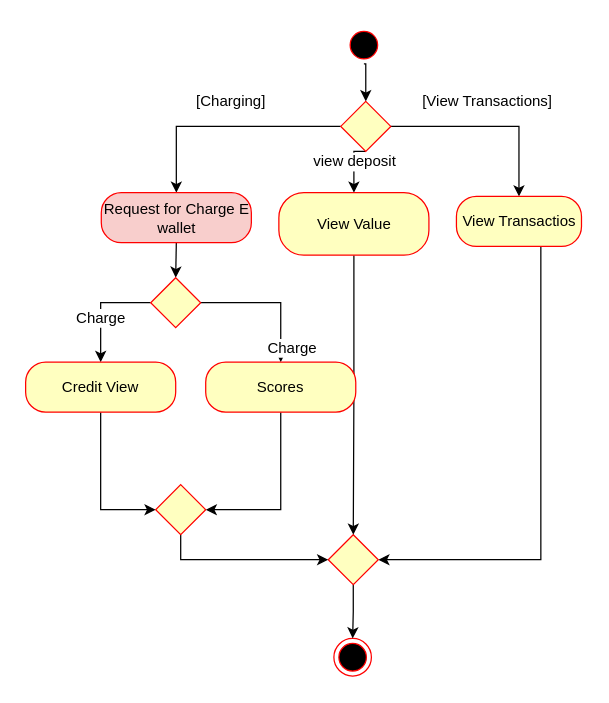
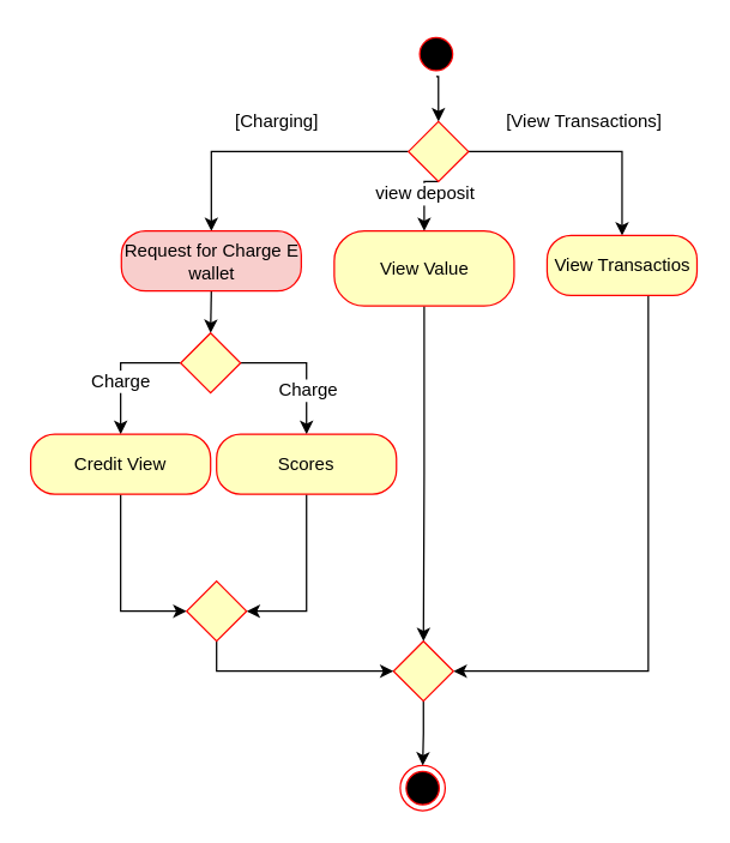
  <mxCell id="0" />
  <mxCell id="1" parent="0" />
  <mxCell id="2" style="edgeStyle=orthogonalEdgeStyle;rounded=0;orthogonalLoop=1;jettySize=auto;html=1;exitX=0.5;exitY=1;exitDx=0;exitDy=0;entryX=0.5;entryY=0;entryDx=0;entryDy=0;" edge="1" parent="1" source="3" target="11"><mxGeometry relative="1" as="geometry" /></mxCell>
  <mxCell id="3" value="" style="ellipse;html=1;shape=startState;fillColor=#000000;strokeColor=#ff0000;labelBackgroundColor=none;" vertex="1" parent="1"><mxGeometry x="275.5" y="20.5" width="30" height="30" as="geometry" /></mxCell>
  <mxCell id="4" value="" style="ellipse;html=1;shape=endState;fillColor=#000000;strokeColor=#ff0000;" vertex="1" parent="1"><mxGeometry x="266.5" y="510" width="30" height="30" as="geometry" /></mxCell>
  <mxCell id="5" style="edgeStyle=orthogonalEdgeStyle;rounded=0;orthogonalLoop=1;jettySize=auto;html=1;exitX=0;exitY=0.5;exitDx=0;exitDy=0;entryX=0.5;entryY=0;entryDx=0;entryDy=0;" edge="1" parent="1" source="11" target="13"><mxGeometry relative="1" as="geometry" /></mxCell>
  <mxCell id="6" value="[Charging]" style="text;html=1;resizable=0;points=[];align=center;verticalAlign=middle;labelBackgroundColor=#ffffff;" vertex="1" connectable="0" parent="5"><mxGeometry x="-0.008" relative="1" as="geometry"><mxPoint x="3" y="-20" as="offset" /></mxGeometry></mxCell>
  <mxCell id="7" style="edgeStyle=orthogonalEdgeStyle;rounded=0;orthogonalLoop=1;jettySize=auto;html=1;exitX=1;exitY=0.5;exitDx=0;exitDy=0;entryX=0.5;entryY=0;entryDx=0;entryDy=0;" edge="1" parent="1" source="11" target="15"><mxGeometry relative="1" as="geometry" /></mxCell>
  <mxCell id="8" value="[View Transactions]" style="text;html=1;resizable=0;points=[];align=center;verticalAlign=middle;labelBackgroundColor=#ffffff;" vertex="1" connectable="0" parent="7"><mxGeometry x="-0.081" y="-2" relative="1" as="geometry"><mxPoint x="3" y="-22" as="offset" /></mxGeometry></mxCell>
  <mxCell id="9" style="edgeStyle=orthogonalEdgeStyle;rounded=0;orthogonalLoop=1;jettySize=auto;html=1;exitX=0.5;exitY=1;exitDx=0;exitDy=0;entryX=0.5;entryY=0;entryDx=0;entryDy=0;" edge="1" parent="1" source="11" target="19"><mxGeometry relative="1" as="geometry" /></mxCell>
  <mxCell id="10" value="view deposit" style="text;html=1;resizable=0;points=[];align=center;verticalAlign=middle;labelBackgroundColor=#ffffff;" vertex="1" connectable="0" parent="9"><mxGeometry x="-0.184" relative="1" as="geometry"><mxPoint as="offset" /></mxGeometry></mxCell>
  <mxCell id="11" value="" style="shape=rhombus;html=1;verticalLabelPosition=top;verticalAlignment=bottom;fillColor=#FFFFC0;strokeColor=#FF0000;" vertex="1" parent="1"><mxGeometry x="272" y="80.5" width="40" height="40" as="geometry" /></mxCell>
  <mxCell id="12" style="edgeStyle=orthogonalEdgeStyle;rounded=0;orthogonalLoop=1;jettySize=auto;html=1;exitX=0.5;exitY=1;exitDx=0;exitDy=0;entryX=0.5;entryY=0;entryDx=0;entryDy=0;" edge="1" parent="1" source="13" target="24"><mxGeometry relative="1" as="geometry" /></mxCell>
  <mxCell id="13" value="&lt;span&gt;Request for Charge E wallet&lt;/span&gt;" style="rounded=1;whiteSpace=wrap;html=1;arcSize=40;fontColor=#000000;fillColor=#f8cecc;strokeColor=#ff0000;" vertex="1" parent="1"><mxGeometry x="80.5" y="153.5" width="120" height="40" as="geometry" /></mxCell>
  <mxCell id="14" style="edgeStyle=orthogonalEdgeStyle;rounded=0;orthogonalLoop=1;jettySize=auto;html=1;entryX=1;entryY=0.5;entryDx=0;entryDy=0;" edge="1" parent="1" source="15" target="17"><mxGeometry relative="1" as="geometry"><Array as="points"><mxPoint x="432" y="166.5" /></Array></mxGeometry></mxCell>
  <mxCell id="15" value="View Transactios" style="rounded=1;whiteSpace=wrap;html=1;arcSize=40;fontColor=#000000;fillColor=#ffffc0;strokeColor=#ff0000;" vertex="1" parent="1"><mxGeometry x="364.5" y="156.5" width="100" height="40" as="geometry" /></mxCell>
  <mxCell id="16" style="edgeStyle=orthogonalEdgeStyle;rounded=0;orthogonalLoop=1;jettySize=auto;html=1;exitX=0.5;exitY=1;exitDx=0;exitDy=0;entryX=0.5;entryY=0;entryDx=0;entryDy=0;" edge="1" parent="1" source="17" target="4"><mxGeometry relative="1" as="geometry" /></mxCell>
  <mxCell id="17" value="" style="shape=rhombus;html=1;verticalLabelPosition=top;verticalAlignment=bottom;fillColor=#FFFFC0;strokeColor=#FF0000;" vertex="1" parent="1"><mxGeometry x="262" y="427" width="40" height="40" as="geometry" /></mxCell>
  <mxCell id="18" style="edgeStyle=orthogonalEdgeStyle;rounded=0;orthogonalLoop=1;jettySize=auto;html=1;exitX=0.5;exitY=1;exitDx=0;exitDy=0;entryX=0.5;entryY=0;entryDx=0;entryDy=0;" edge="1" parent="1" source="19" target="17"><mxGeometry relative="1" as="geometry" /></mxCell>
  <mxCell id="19" value="View Value" style="rounded=1;whiteSpace=wrap;html=1;arcSize=40;fontColor=#000000;fillColor=#ffffc0;strokeColor=#ff0000;" vertex="1" parent="1"><mxGeometry x="222.5" y="153.5" width="120" height="50" as="geometry" /></mxCell>
  <mxCell id="20" style="edgeStyle=orthogonalEdgeStyle;rounded=0;orthogonalLoop=1;jettySize=auto;html=1;exitX=1;exitY=0.5;exitDx=0;exitDy=0;entryX=0.5;entryY=0;entryDx=0;entryDy=0;" edge="1" parent="1" source="24" target="26"><mxGeometry relative="1" as="geometry" /></mxCell>
  <mxCell id="21" value="Charge" style="text;html=1;resizable=0;points=[];align=center;verticalAlign=middle;labelBackgroundColor=#ffffff;" vertex="1" connectable="0" parent="20"><mxGeometry x="-0.04" y="-18" relative="1" as="geometry"><mxPoint x="18" y="18" as="offset" /></mxGeometry></mxCell>
  <mxCell id="22" style="edgeStyle=orthogonalEdgeStyle;rounded=0;orthogonalLoop=1;jettySize=auto;html=1;exitX=0;exitY=0.5;exitDx=0;exitDy=0;entryX=0.5;entryY=0;entryDx=0;entryDy=0;" edge="1" parent="1" source="24" target="28"><mxGeometry relative="1" as="geometry" /></mxCell>
  <mxCell id="23" value="Charge" style="text;html=1;resizable=0;points=[];align=center;verticalAlign=middle;labelBackgroundColor=#ffffff;" vertex="1" connectable="0" parent="22"><mxGeometry x="-0.086" y="12" relative="1" as="geometry"><mxPoint x="-13" y="12" as="offset" /></mxGeometry></mxCell>
  <mxCell id="24" value="" style="shape=rhombus;html=1;verticalLabelPosition=top;verticalAlignment=bottom;fillColor=#FFFFC0;strokeColor=#FF0000;" vertex="1" parent="1"><mxGeometry x="120" y="221.5" width="40" height="40" as="geometry" /></mxCell>
  <mxCell id="25" style="edgeStyle=orthogonalEdgeStyle;rounded=0;orthogonalLoop=1;jettySize=auto;html=1;exitX=0.5;exitY=1;exitDx=0;exitDy=0;entryX=1;entryY=0.5;entryDx=0;entryDy=0;" edge="1" parent="1" source="26" target="30"><mxGeometry relative="1" as="geometry" /></mxCell>
- <mxCell id="26" value="Scores" style="rounded=1;whiteSpace=wrap;html=1;arcSize=40;fontColor=#000000;fillColor=#ffffc0;strokeColor=#ff0000;" vertex="1" parent="1"><mxGeometry x="164" y="289" width="120" height="40" as="geometry" /></mxCell>
+ <mxCell id="26" value="Scores" style="rounded=1;whiteSpace=wrap;html=1;arcSize=40;fontColor=#000000;fillColor=#ffffc0;strokeColor=#ff0000;" vertex="1" parent="1"><mxGeometry x="144" y="289" width="120" height="40" as="geometry" /></mxCell>
  <mxCell id="27" style="edgeStyle=orthogonalEdgeStyle;rounded=0;orthogonalLoop=1;jettySize=auto;html=1;exitX=0.5;exitY=1;exitDx=0;exitDy=0;entryX=0;entryY=0.5;entryDx=0;entryDy=0;" edge="1" parent="1" source="28" target="30"><mxGeometry relative="1" as="geometry" /></mxCell>
  <mxCell id="28" value="Credit View" style="rounded=1;whiteSpace=wrap;html=1;arcSize=40;fontColor=#000000;fillColor=#ffffc0;strokeColor=#ff0000;" vertex="1" parent="1"><mxGeometry x="20" y="289" width="120" height="40" as="geometry" /></mxCell>
  <mxCell id="29" style="edgeStyle=orthogonalEdgeStyle;rounded=0;orthogonalLoop=1;jettySize=auto;html=1;exitX=0.5;exitY=1;exitDx=0;exitDy=0;entryX=0;entryY=0.5;entryDx=0;entryDy=0;" edge="1" parent="1" source="30" target="17"><mxGeometry relative="1" as="geometry" /></mxCell>
  <mxCell id="30" value="" style="shape=rhombus;html=1;verticalLabelPosition=top;verticalAlignment=bottom;fillColor=#FFFFC0;strokeColor=#FF0000;" vertex="1" parent="1"><mxGeometry x="124" y="387" width="40" height="40" as="geometry" /></mxCell>
